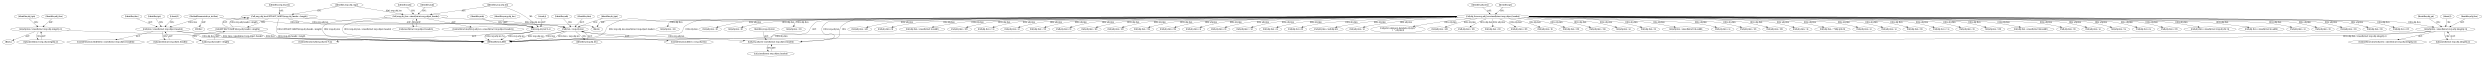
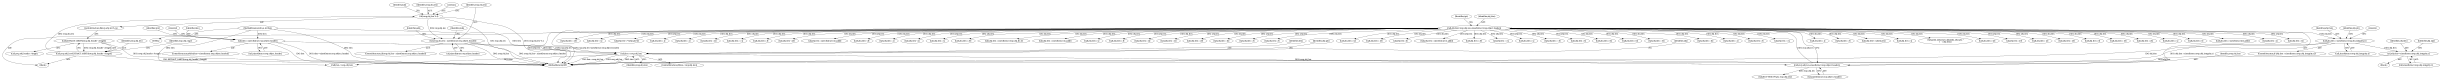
  digraph {
    fontname=Merriweather
    node [fontname=Merriweather]
    edge [fontname=Merriweather]
    n1 [label="(Call,obj_tlen < sizeof(struct rsvp_obj_integrity_t))"]
    n2 [label="(Call,obj_tlen+=sizeof(struct rsvp_obj_integrity_t))"]
    n3 [label="(ControlStructure,if (obj_tlen < sizeof(struct rsvp_obj_integrity_t)))"]
    n4 [label="(Call,sizeof(struct rsvp_obj_integrity_t))"]
    n5 [label="(MethodReturn,RET)"]
    n6 [label="(Block,)"]
    n7 [label="(Call,sizeof(struct rsvp_obj_integrity_t))"]
    n8 [label="(Call,obj_tlen=rsvp_obj_len-sizeof(struct rsvp_object_header))"]
    n9 [label="(Call,rsvp_obj_len-sizeof(struct rsvp_object_header))"]
    n10 [label="(Call,obj_tlen < 40)"]
    n11 [label="(Call,obj_tlen < 8)"]
    n12 [label="(Call,obj_tlen < sizeof(struct in_addr))"]
    n13 [label="(Call,obj_tlen < 20)"]
    n14 [label="(Call,obj_tlen >= 4)"]
    n15 [label="(Call,obj_tlen < 4)"]
    n16 [label="(Call,obj_tlen >= 8)"]
    n17 [label="(Call,obj_tlen < 8)"]
    n18 [label="(Call,obj_tlen < 16)"]
    n19 [label="(Call,obj_tlen < 16)"]
    n20 [label="(Call,obj_tlen < 36)"]
    n21 [label="(Call,obj_tlen < 16)"]
    n22 [label="(Call,obj_tlen < 4)"]
    n23 [label="(Call,obj_tlen < 8)"]
    n24 [label="(Call,obj_tlen >= 4)"]
    n25 [label="(Call,obj_tlen < 4)"]
    n26 [label="(Call,obj_tlen < 8)"]
    n27 [label="(Call,obj_tlen+=subobj_len)"]
    n28 [label="(Call,obj_tlen < 4)"]
    n29 [label="(Call,print_unknown_data(ndo, obj_tptr, \"\n\t    \", obj_tlen))"]
    n30 [label="(Call,obj_tlen < 40)"]
    n31 [label="(Call,obj_tlen < 20)"]
    n32 [label="(Call,obj_tlen < 12)"]
    n33 [label="(Call,obj_tlen < 20)"]
    n34 [label="(Call,obj_tlen < 8)"]
    n35 [label="(Call,obj_tlen < 20)"]
    n36 [label="(Call,obj_tlen < 26)"]
    n37 [label="(Call,obj_tlen < 4)"]
    n38 [label="(Call,obj_tlen < 8)"]
    n39 [label="(Call,obj_tlen < sizeof(struct in6_addr))"]
    n40 [label="(Call,obj_tlen < 4)"]
    n41 [label="(Call,obj_tlen < 12)"]
    n42 [label="(Call,obj_tlen < 20)"]
    n43 [label="(Call,obj_tlen-=4)"]
    n44 [label="(Call,obj_tlen-=*(obj_tptr+1))"]
    n45 [label="(Call,obj_tlen < 4)"]
    n46 [label="(Call,obj_tlen < 4)"]
    n47 [label="(Call,obj_tlen < 12)"]
    n48 [label="(Call,obj_tlen >= 4)"]
    n49 [label="(Call,obj_tlen < 8)"]
    n50 [label="(Call,obj_tlen-=20)"]
    n51 [label="(Call,obj_tlen < sizeof(struct in6_addr))"]
    n52 [label="(Call,obj_tlen-=8)"]
    n53 [label="(Call,obj_tlen < 4)"]
    n54 [label="(Call,obj_tlen-=4)"]
    n55 [label="(Call,obj_tlen < 4)"]
    n56 [label="(Call,obj_tlen < 20)"]
    n57 [label="(Call,obj_tlen < sizeof(struct rsvp_obj_frr_t))"]
    n58 [label="(Call,obj_tlen < sizeof(struct in_addr))"]
    n59 [label="(Call,obj_tlen < 4)"]
    n60 [label="(Call,obj_tlen < 8)"]
    n61 [label="(Call,obj_tlen < 12)"]
    n62 [label="(Call,obj_tlen < 12)"]
    n63 [label="(Call,obj_tlen < 20)"]
    n64 [label="(Block,)"]
    n65 [label="(Call,obj_tlen < 16)"]
    n66 [label="(Call,obj_tlen < 8)"]
    n67 [label="(Call,obj_tlen < 8)"]
    n68 [label="(Call,obj_tlen < 12)"]
+   n69 [label="(Call,ND_TTEST2(*tptr, rsvp_obj_len))"]
    n70 [label="(Call,sizeof(struct rsvp_object_header))"]
    n71 [label="(Call,tlen < rsvp_obj_len)"]
    n72 [label="(ControlStructure,if(tlen < rsvp_obj_len))"]
+   n73 [label="(Call,tlen-=rsvp_obj_len)"]
    n74 [label="(Identifier,rsvp_obj_len)"]
    n75 [label="(Call,tlen>=sizeof(struct rsvp_object_header))"]
    n76 [label="(Call,sizeof(struct rsvp_object_header))"]
    n77 [label="(ControlStructure,while(tlen>=sizeof(struct rsvp_object_header)))"]
    n78 [label="(MethodParameterIn,u_int tlen)"]
    1000142
    n80 [label="(Call,rsvp_obj_len < sizeof(struct rsvp_object_header))"]
    n81 [label="(ControlStructure,if(rsvp_obj_len < sizeof(struct rsvp_object_header)))"]
    n82 [label="(Call,sizeof(struct rsvp_object_header))"]
    n83 [label="(Call,rsvp_obj_len % 4)"]
    n84 [label="(ControlStructure,if(rsvp_obj_len % 4))"]
    n85 [label="(Literal,4)"]
    n86 [label="(Call,rsvp_obj_len=EXTRACT_16BITS(rsvp_obj_header->length))"]
    n87 [label="(Call,EXTRACT_16BITS(rsvp_obj_header->length))"]
    n88 [label="(Call,rsvp_obj_header->length)"]
    n89 [label="(Identifier,tptr)"]
    n90 [label="(Literal,0)"]
    n91 [label="(Identifier,tlen)"]
    n92 [label="(Identifier,rsvp_obj_len)"]
    n93 [label="(Identifier,tlen)"]
    n94 [label="(Identifier,rsvp_obj_len)"]
    n95 [label="(Literal,1)"]
    n96 [label="(Identifier,tptr)"]
    n97 [label="(Identifier,ndo)"]
    n98 [label="(Identifier,rsvp_obj_len)"]
    n99 [label="(Identifier,obj_tlen)"]
    n100 [label="(Identifier,ndo)"]
    n101 [label="(Identifier,rsvp_obj_ctype)"]
    n102 [label="(Identifier,rsvp_obj_len)"]
    n103 [label="(Identifier,obj_tlen)"]
    n104 [label="(Identifier,obj_tlen)"]
    n105 [label="(Identifier,ndo)"]
    n106 [label="(Identifier,obj_tptr)"]
    n107 [label="(Identifier,obj_ptr)"]
    n108 [label="(Identifier,obj_tptr)"]
    n109 [label="(Identifier,ndo)"]
+   n1 -> n2 [label="DDG: obj_tlen"]
    n1 -> n3 [label="AST: "]
    n1 -> n4 [label="CFG: "]
    n1 -> n5 [label="DDG: obj_tlen"]
    n1 -> n5 [label="DDG: obj_tlen < sizeof(struct rsvp_obj_integrity_t)"]
    n2 -> n5 [label="DDG: obj_tlen"]
    n2 -> n6 [label="AST: "]
    n2 -> n7 [label="CFG: "]
    n4 -> n1 [label="AST: "]
    n7 -> n2 [label="AST: "]
    n8 -> n1 [label="DDG: obj_tlen"]
    n8 -> n5 [label="DDG: obj_tlen"]
    n8 -> n5 [label="DDG: rsvp_obj_len-sizeof(struct rsvp_object_header)"]
    n8 -> n9 [label="CFG: "]
    n8 -> n10 [label="DDG: obj_tlen"]
    n8 -> n11 [label="DDG: obj_tlen"]
    n8 -> n12 [label="DDG: obj_tlen"]
    n8 -> n13 [label="DDG: obj_tlen"]
    n8 -> n14 [label="DDG: obj_tlen"]
    n8 -> n15 [label="DDG: obj_tlen"]
    n8 -> n16 [label="DDG: obj_tlen"]
    n8 -> n17 [label="DDG: obj_tlen"]
    n8 -> n18 [label="DDG: obj_tlen"]
    n8 -> n19 [label="DDG: obj_tlen"]
    n8 -> n20 [label="DDG: obj_tlen"]
    n8 -> n21 [label="DDG: obj_tlen"]
    n8 -> n22 [label="DDG: obj_tlen"]
    n8 -> n23 [label="DDG: obj_tlen"]
    n8 -> n24 [label="DDG: obj_tlen"]
    n8 -> n25 [label="DDG: obj_tlen"]
    n8 -> n26 [label="DDG: obj_tlen"]
    n8 -> n27 [label="DDG: obj_tlen"]
    n8 -> n28 [label="DDG: obj_tlen"]
    n8 -> n29 [label="DDG: obj_tlen"]
    n8 -> n30 [label="DDG: obj_tlen"]
    n8 -> n31 [label="DDG: obj_tlen"]
    n8 -> n32 [label="DDG: obj_tlen"]
    n8 -> n33 [label="DDG: obj_tlen"]
    n8 -> n34 [label="DDG: obj_tlen"]
    n8 -> n35 [label="DDG: obj_tlen"]
    n8 -> n36 [label="DDG: obj_tlen"]
    n8 -> n37 [label="DDG: obj_tlen"]
    n8 -> n38 [label="DDG: obj_tlen"]
    n8 -> n39 [label="DDG: obj_tlen"]
    n8 -> n40 [label="DDG: obj_tlen"]
    n8 -> n41 [label="DDG: obj_tlen"]
    n8 -> n42 [label="DDG: obj_tlen"]
    n8 -> n43 [label="DDG: obj_tlen"]
    n8 -> n44 [label="DDG: obj_tlen"]
    n8 -> n45 [label="DDG: obj_tlen"]
    n8 -> n46 [label="DDG: obj_tlen"]
    n8 -> n47 [label="DDG: obj_tlen"]
    n8 -> n48 [label="DDG: obj_tlen"]
    n8 -> n49 [label="DDG: obj_tlen"]
    n8 -> n50 [label="DDG: obj_tlen"]
    n8 -> n51 [label="DDG: obj_tlen"]
    n8 -> n52 [label="DDG: obj_tlen"]
    n8 -> n53 [label="DDG: obj_tlen"]
    n8 -> n54 [label="DDG: obj_tlen"]
    n8 -> n55 [label="DDG: obj_tlen"]
    n8 -> n56 [label="DDG: obj_tlen"]
    n8 -> n57 [label="DDG: obj_tlen"]
    n8 -> n58 [label="DDG: obj_tlen"]
    n8 -> n59 [label="DDG: obj_tlen"]
    n8 -> n60 [label="DDG: obj_tlen"]
    n8 -> n61 [label="DDG: obj_tlen"]
    n8 -> n62 [label="DDG: obj_tlen"]
    n8 -> n63 [label="DDG: obj_tlen"]
    n8 -> n64 [label="AST: "]
    n8 -> n65 [label="DDG: obj_tlen"]
    n8 -> n66 [label="DDG: obj_tlen"]
    n8 -> n67 [label="DDG: obj_tlen"]
    n8 -> n68 [label="DDG: obj_tlen"]
    n9 -> n8 [label="AST: "]
    n9 -> n8 [label="DDG: rsvp_obj_len"]
+   n9 -> n69 [label="DDG: rsvp_obj_len"]
    n9 -> n70 [label="CFG: "]
    n70 -> n9 [label="AST: "]
    n71 -> n5 [label="DDG: tlen < rsvp_obj_len"]
    n71 -> n5 [label="DDG: rsvp_obj_len"]
    n71 -> n5 [label="DDG: tlen"]
    n71 -> n9 [label="DDG: rsvp_obj_len"]
    n71 -> n72 [label="AST: "]
+   n71 -> n73 [label="DDG: tlen"]
    n71 -> n74 [label="CFG: "]
    n74 -> n71 [label="AST: "]
    n75 -> n5 [label="DDG: tlen"]
    n75 -> n5 [label="DDG: tlen>=sizeof(struct rsvp_object_header)"]
+   n75 -> n71 [label="DDG: tlen"]
    n75 -> n76 [label="CFG: "]
    n75 -> n77 [label="AST: "]
    n76 -> n75 [label="AST: "]
+   n78 -> n5 [label="DDG: tlen"]
    n78 -> n71 [label="DDG: tlen"]
+   n78 -> n73 [label="DDG: tlen"]
    n78 -> n75 [label="DDG: tlen"]
    n78 -> 1000142 [label="AST: "]
    n80 -> n5 [label="DDG: rsvp_obj_len"]
    n80 -> n5 [label="DDG: rsvp_obj_len < sizeof(struct rsvp_object_header)"]
    n80 -> n71 [label="DDG: rsvp_obj_len"]
    n80 -> n81 [label="AST: "]
    n80 -> n82 [label="CFG: "]
    n82 -> n80 [label="AST: "]
    n83 -> n5 [label="DDG: rsvp_obj_len % 4"]
    n83 -> n5 [label="DDG: rsvp_obj_len"]
-   n101 -> n80 [label="DDG: rsvp_obj_len"]
+   n83 -> n80 [label="DDG: rsvp_obj_len"]
    n83 -> n84 [label="AST: "]
    n85 -> n83 [label="AST: "]
    n86 -> n5 [label="DDG: EXTRACT_16BITS(rsvp_obj_header->length)"]
    n86 -> n64 [label="AST: "]
    n86 -> n83 [label="DDG: rsvp_obj_len"]
    n86 -> n87 [label="CFG: "]
    n87 -> n5 [label="DDG: rsvp_obj_header->length"]
    n87 -> n86 [label="AST: "]
    n87 -> n86 [label="DDG: rsvp_obj_header->length"]
    n87 -> n88 [label="CFG: "]
-   n88 -> n87 [label="AST: "]
+   n84 -> n87 [label="AST: "]
    n89 -> n8 [label="CFG: "]
    n90 -> n75 [label="CFG: "]
    n91 -> n75 [label="AST: "]
    n92 -> n86 [label="AST: "]
    n93 -> n71 [label="AST: "]
    n94 -> n80 [label="AST: "]
    n94 -> n83 [label="CFG: "]
    n95 -> n1 [label="CFG: "]
    n96 -> n75 [label="CFG: "]
    n97 -> n80 [label="CFG: "]
    n98 -> n9 [label="AST: "]
    n99 -> n1 [label="AST: "]
    n100 -> n83 [label="CFG: "]
    n101 -> n86 [label="CFG: "]
    n102 -> n83 [label="AST: "]
    n103 -> n2 [label="AST: "]
    n104 -> n8 [label="AST: "]
    n105 -> n80 [label="CFG: "]
    n106 -> n71 [label="CFG: "]
    n107 -> n1 [label="CFG: "]
    n108 -> n2 [label="CFG: "]
    n109 -> n71 [label="CFG: "]
  }
